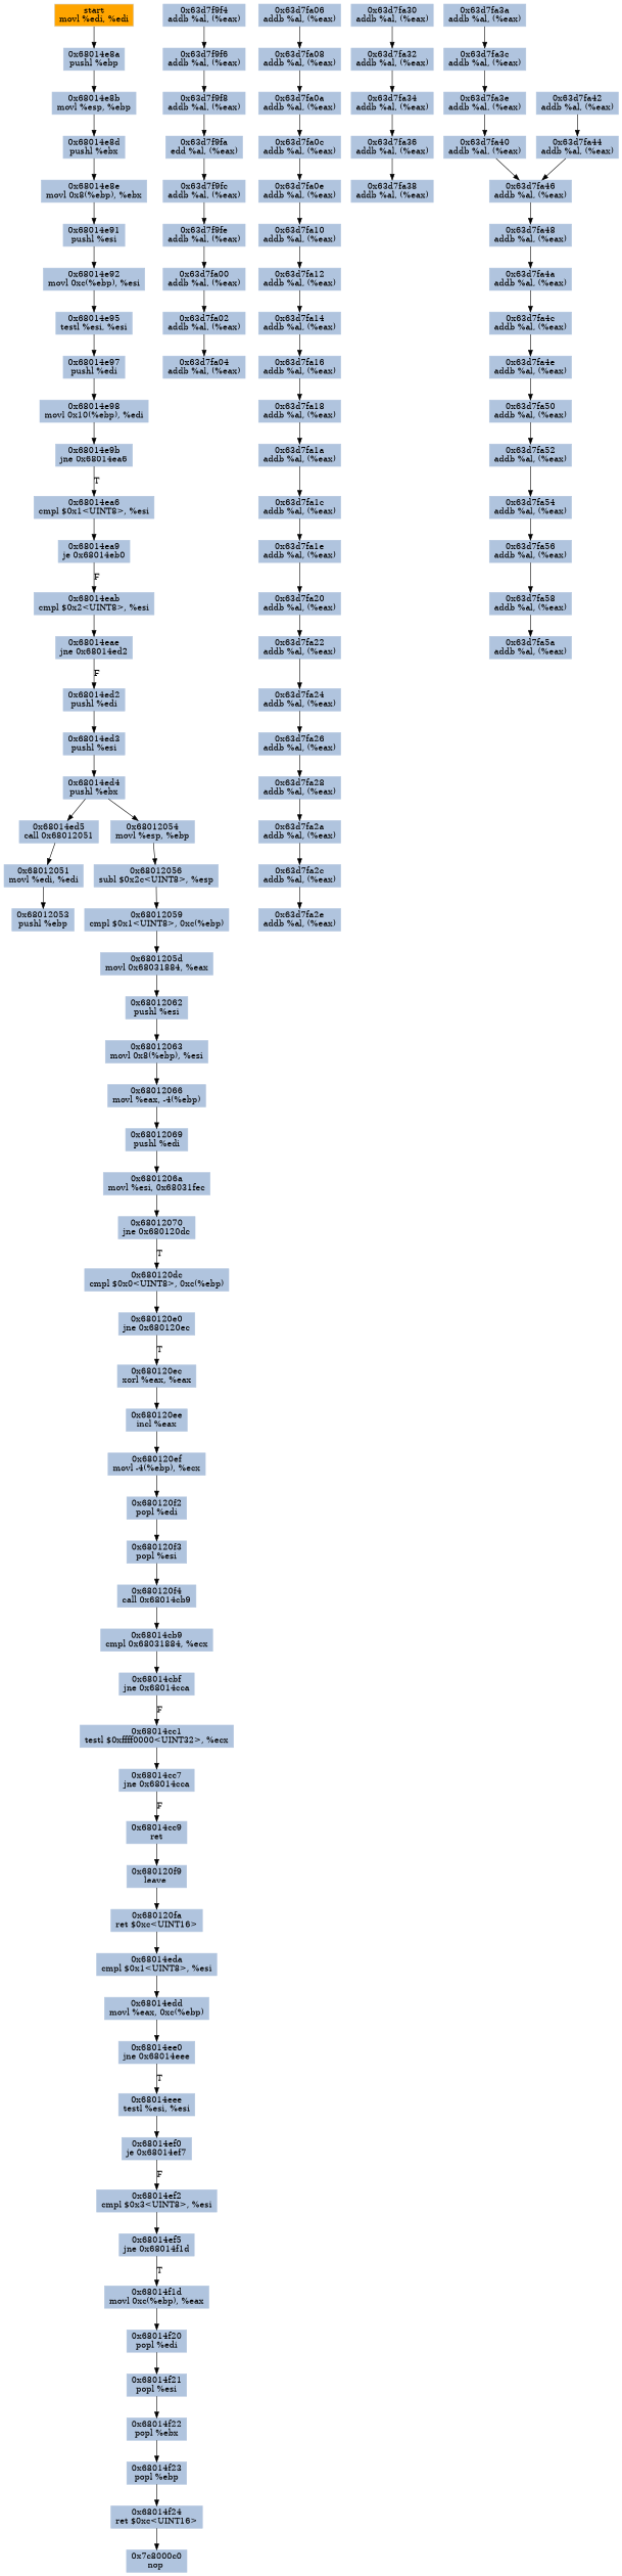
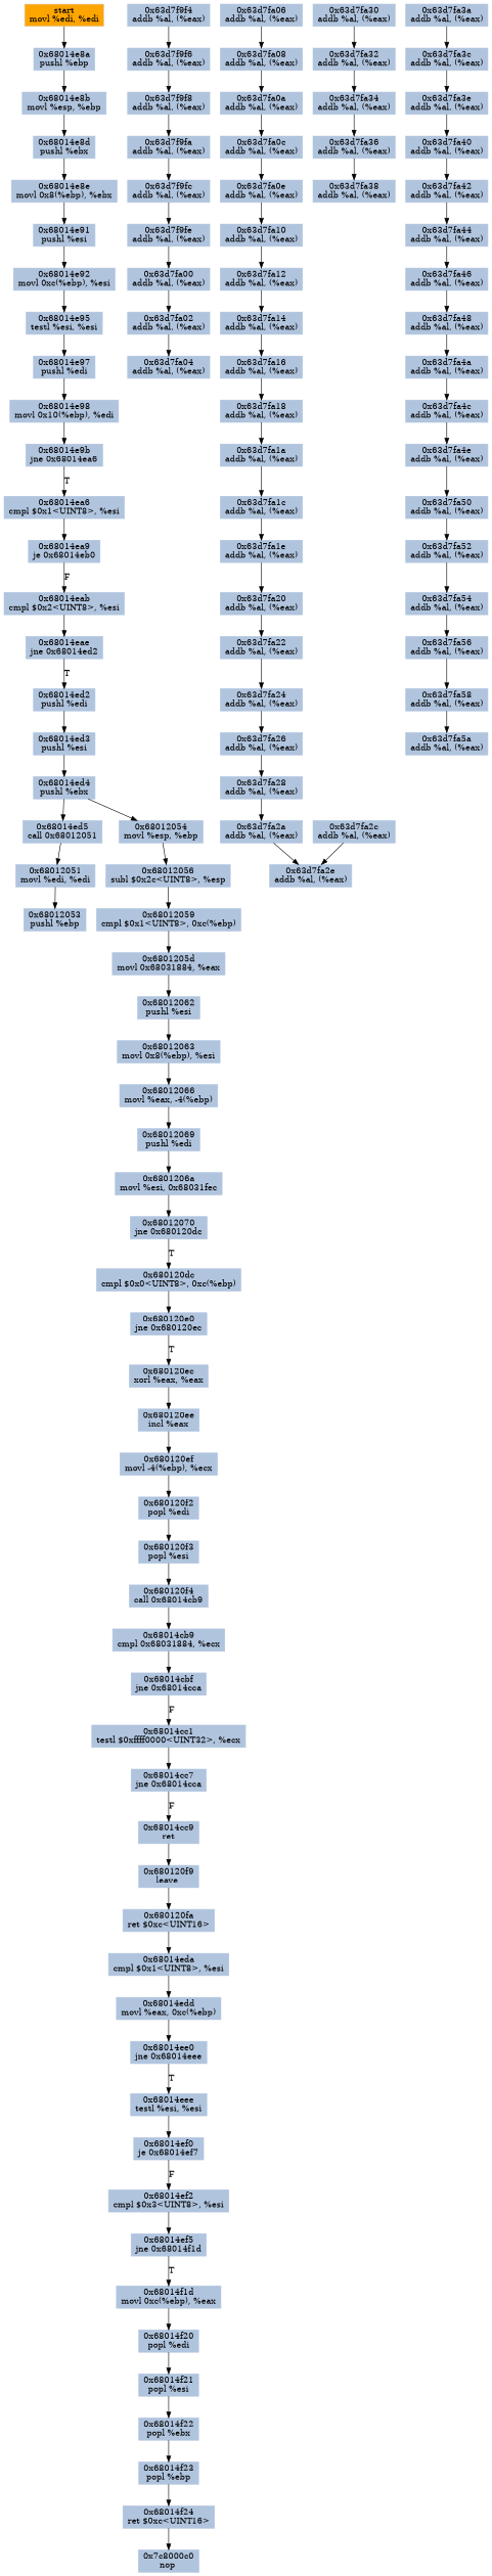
  digraph {
    node [color=lightsteelblue fillcolor=lightsteelblue shape=rectangle style=filled]
    edge [color="#000000"]
    n1 [color=lightgrey fillcolor=orange label="start\nmovl %edi, %edi"]
    n2 [label="0x68014e8a\npushl %ebp"]
    n3 [label="0x68014e8b\nmovl %esp, %ebp"]
    n4 [label="0x68014e8d\npushl %ebx"]
    n5 [label="0x68014e8e\nmovl 0x8(%ebp), %ebx"]
    n6 [label="0x68014e91\npushl %esi"]
    n7 [label="0x68014e92\nmovl 0xc(%ebp), %esi"]
    n8 [label="0x68014e95\ntestl %esi, %esi"]
    n9 [label="0x68014e97\npushl %edi"]
    n10 [label="0x68014e98\nmovl 0x10(%ebp), %edi"]
    n11 [label="0x68014e9b\njne 0x68014ea6"]
    n12 [label="0x68014ea6\ncmpl $0x1<UINT8>, %esi"]
    n13 [label="0x68014ea9\nje 0x68014eb0"]
    n14 [label="0x68014eab\ncmpl $0x2<UINT8>, %esi"]
    n15 [label="0x68014eae\njne 0x68014ed2"]
    n16 [label="0x68014ed2\npushl %edi"]
    n17 [label="0x68014ed3\npushl %esi"]
    n18 [label="0x68014ed4\npushl %ebx"]
    n19 [label="0x68014ed5\ncall 0x68012051"]
    n20 [label="0x68012054\nmovl %esp, %ebp"]
    n21 [label="0x68012051\nmovl %edi, %edi"]
    n22 [label="0x68012053\npushl %ebp"]
    n23 [label="0x68012056\nsubl $0x2c<UINT8>, %esp"]
    n24 [label="0x68012059\ncmpl $0x1<UINT8>, 0xc(%ebp)"]
    n25 [label="0x6801205d\nmovl 0x68031884, %eax"]
    n26 [label="0x68012062\npushl %esi"]
    n27 [label="0x68012063\nmovl 0x8(%ebp), %esi"]
    n28 [label="0x68012066\nmovl %eax, -4(%ebp)"]
    n29 [label="0x68012069\npushl %edi"]
    n30 [label="0x6801206a\nmovl %esi, 0x68031fec"]
    n31 [label="0x68012070\njne 0x680120dc"]
    n32 [label="0x680120dc\ncmpl $0x0<UINT8>, 0xc(%ebp)"]
    n33 [label="0x680120e0\njne 0x680120ec"]
    n34 [label="0x680120ec\nxorl %eax, %eax"]
    n35 [label="0x680120ee\nincl %eax"]
    n36 [label="0x680120ef\nmovl -4(%ebp), %ecx"]
    n37 [label="0x680120f2\npopl %edi"]
    n38 [label="0x680120f3\npopl %esi"]
    n39 [label="0x680120f4\ncall 0x68014cb9"]
    n40 [label="0x68014cb9\ncmpl 0x68031884, %ecx"]
    n41 [label="0x68014cbf\njne 0x68014cca"]
    n42 [label="0x68014cc1\ntestl $0xffff0000<UINT32>, %ecx"]
    n43 [label="0x68014cc7\njne 0x68014cca"]
    n44 [label="0x68014cc9\nret"]
    n45 [label="0x680120f9\nleave "]
    n46 [label="0x680120fa\nret $0xc<UINT16>"]
    n47 [label="0x68014eda\ncmpl $0x1<UINT8>, %esi"]
    n48 [label="0x68014edd\nmovl %eax, 0xc(%ebp)"]
    n49 [label="0x68014ee0\njne 0x68014eee"]
    n50 [label="0x68014eee\ntestl %esi, %esi"]
    n51 [label="0x68014ef0\nje 0x68014ef7"]
    n52 [label="0x68014ef2\ncmpl $0x3<UINT8>, %esi"]
    n53 [label="0x68014ef5\njne 0x68014f1d"]
    n54 [label="0x68014f1d\nmovl 0xc(%ebp), %eax"]
    n55 [label="0x68014f20\npopl %edi"]
    n56 [label="0x68014f21\npopl %esi"]
    n57 [label="0x68014f22\npopl %ebx"]
    n58 [label="0x68014f23\npopl %ebp"]
    n59 [label="0x68014f24\nret $0xc<UINT16>"]
    n60 [label="0x7c8000c0\nnop "]
    n61 [label="0x63d7f9f4\naddb %al, (%eax)"]
    n62 [label="0x63d7f9f6\naddb %al, (%eax)"]
    n63 [label="0x63d7f9f8\naddb %al, (%eax)"]
-   n64 [label="0x63d7f9fa\nedd %al, (%eax)"]
+   n64 [label="0x63d7f9fa\naddb %al, (%eax)"]
    n65 [label="0x63d7f9fc\naddb %al, (%eax)"]
    n66 [label="0x63d7f9fe\naddb %al, (%eax)"]
    n67 [label="0x63d7fa00\naddb %al, (%eax)"]
    n68 [label="0x63d7fa02\naddb %al, (%eax)"]
    n69 [label="0x63d7fa04\naddb %al, (%eax)"]
    n70 [label="0x63d7fa06\naddb %al, (%eax)"]
    n71 [label="0x63d7fa08\naddb %al, (%eax)"]
    n72 [label="0x63d7fa0a\naddb %al, (%eax)"]
    n73 [label="0x63d7fa0c\naddb %al, (%eax)"]
    n74 [label="0x63d7fa0e\naddb %al, (%eax)"]
    n75 [label="0x63d7fa10\naddb %al, (%eax)"]
    n76 [label="0x63d7fa12\naddb %al, (%eax)"]
    n77 [label="0x63d7fa14\naddb %al, (%eax)"]
    n78 [label="0x63d7fa16\naddb %al, (%eax)"]
    n79 [label="0x63d7fa18\naddb %al, (%eax)"]
    n80 [label="0x63d7fa1a\naddb %al, (%eax)"]
    n81 [label="0x63d7fa1c\naddb %al, (%eax)"]
    n82 [label="0x63d7fa1e\naddb %al, (%eax)"]
    n83 [label="0x63d7fa20\naddb %al, (%eax)"]
    n84 [label="0x63d7fa22\naddb %al, (%eax)"]
    n85 [label="0x63d7fa24\naddb %al, (%eax)"]
    n86 [label="0x63d7fa26\naddb %al, (%eax)"]
    n87 [label="0x63d7fa28\naddb %al, (%eax)"]
    n88 [label="0x63d7fa2a\naddb %al, (%eax)"]
    n89 [label="0x63d7fa2c\naddb %al, (%eax)"]
    n90 [label="0x63d7fa2e\naddb %al, (%eax)"]
    n91 [label="0x63d7fa30\naddb %al, (%eax)"]
    n92 [label="0x63d7fa32\naddb %al, (%eax)"]
    n93 [label="0x63d7fa34\naddb %al, (%eax)"]
    n94 [label="0x63d7fa36\naddb %al, (%eax)"]
    n95 [label="0x63d7fa38\naddb %al, (%eax)"]
    n96 [label="0x63d7fa3a\naddb %al, (%eax)"]
    n97 [label="0x63d7fa3c\naddb %al, (%eax)"]
    n98 [label="0x63d7fa3e\naddb %al, (%eax)"]
    n99 [label="0x63d7fa40\naddb %al, (%eax)"]
    n100 [label="0x63d7fa42\naddb %al, (%eax)"]
    n101 [label="0x63d7fa44\naddb %al, (%eax)"]
    n102 [label="0x63d7fa46\naddb %al, (%eax)"]
    n103 [label="0x63d7fa48\naddb %al, (%eax)"]
    n104 [label="0x63d7fa4a\naddb %al, (%eax)"]
    n105 [label="0x63d7fa4c\naddb %al, (%eax)"]
    n106 [label="0x63d7fa4e\naddb %al, (%eax)"]
    n107 [label="0x63d7fa50\naddb %al, (%eax)"]
    n108 [label="0x63d7fa52\naddb %al, (%eax)"]
    n109 [label="0x63d7fa54\naddb %al, (%eax)"]
    n110 [label="0x63d7fa56\naddb %al, (%eax)"]
    n111 [label="0x63d7fa58\naddb %al, (%eax)"]
    n112 [label="0x63d7fa5a\naddb %al, (%eax)"]
    n1 -> n2
    n2 -> n3
    n3 -> n4
    n4 -> n5
    n5 -> n6
    n6 -> n7
    n7 -> n8
    n8 -> n9
    n9 -> n10
    n10 -> n11
    n11 -> n12 [label=T]
    n12 -> n13
    n13 -> n14 [label=F]
    n14 -> n15
-   n15 -> n16 [label=F]
+   n15 -> n16 [label=T]
    n16 -> n17
    n17 -> n18
    n18 -> n19
    n18 -> n20
    n19 -> n21
    n20 -> n23
    n21 -> n22
    n23 -> n24
    n24 -> n25
    n25 -> n26
    n26 -> n27
    n27 -> n28
    n28 -> n29
    n29 -> n30
    n30 -> n31
    n31 -> n32 [label=T]
    n32 -> n33
    n33 -> n34 [label=T]
    n34 -> n35
    n35 -> n36
    n36 -> n37
    n37 -> n38
    n38 -> n39
    n39 -> n40
    n40 -> n41
    n41 -> n42 [label=F]
    n42 -> n43
    n43 -> n44 [label=F]
    n44 -> n45
    n45 -> n46
    n46 -> n47
    n47 -> n48
    n48 -> n49
    n49 -> n50 [label=T]
    n50 -> n51
    n51 -> n52 [label=F]
    n52 -> n53
    n53 -> n54 [label=T]
    n54 -> n55
    n55 -> n56
    n56 -> n57
    n57 -> n58
    n58 -> n59
    n59 -> n60
    n61 -> n62
    n62 -> n63
    n63 -> n64
    n64 -> n65
    n65 -> n66
    n66 -> n67
    n67 -> n68
    n68 -> n69
    n70 -> n71
    n71 -> n72
    n72 -> n73
    n73 -> n74
    n74 -> n75
    n75 -> n76
    n76 -> n77
    n77 -> n78
    n78 -> n79
    n79 -> n80
    n80 -> n81
    n81 -> n82
    n82 -> n83
    n83 -> n84
    n84 -> n85
    n85 -> n86
    n86 -> n87
    n87 -> n88
-   n88 -> n89
+   n88 -> n90
    n89 -> n90
    n91 -> n92
    n92 -> n93
    n93 -> n94
    n94 -> n95
    n96 -> n97
    n97 -> n98
    n98 -> n99
-   n99 -> n102
+   n99 -> n100
    n100 -> n101
    n101 -> n102
    n102 -> n103
    n103 -> n104
    n104 -> n105
    n105 -> n106
    n106 -> n107
    n107 -> n108
    n108 -> n109
    n109 -> n110
    n110 -> n111
    n111 -> n112
  }
